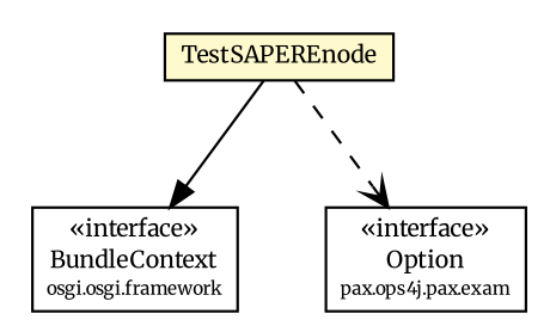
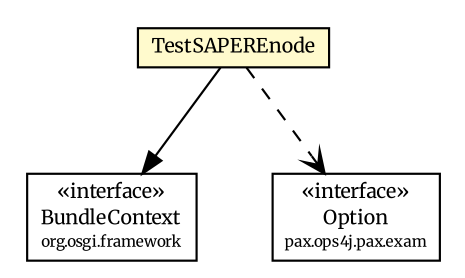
  digraph {
    fontname=Merriweather
    node [fontcolor=black fontname=Merriweather fontsize=9.0 shape=plaintext]
    edge [color=black fontcolor=black fontname=Merriweather fontsize=10.0 headport=p labelfontname=Helvetica labelfontsize=10 tailport=p]
    n1 [label=<<table border="0" cellborder="1" cellspacing="0" cellpadding="2" port="p" bgcolor="lemonChiffon" href="./TestSAPEREnode.html"> 		<tr><td><table border="0" cellspacing="0" cellpadding="1"> 			<tr><td> TestSAPEREnode </td></tr> 		</table></td></tr> 		</table>>]
-   n2 [label=<<table border="0" cellborder="1" cellspacing="0" cellpadding="2" port="p" href="http://java.sun.com/j2se/1.4.2/docs/api/org/osgi/framework/BundleContext.html"> 		<tr><td><table border="0" cellspacing="0" cellpadding="1"> 			<tr><td> &laquo;interface&raquo; </td></tr> 			<tr><td> BundleContext </td></tr> 			<tr><td><font point-size="7.0"> osgi.osgi.framework </font></td></tr> 		</table></td></tr> 		</table>>]
+   n2 [label=<<table border="0" cellborder="1" cellspacing="0" cellpadding="2" port="p" href="http://java.sun.com/j2se/1.4.2/docs/api/org/osgi/framework/BundleContext.html"> 		<tr><td><table border="0" cellspacing="0" cellpadding="1"> 			<tr><td> &laquo;interface&raquo; </td></tr> 			<tr><td> BundleContext </td></tr> 			<tr><td><font point-size="7.0"> org.osgi.framework </font></td></tr> 		</table></td></tr> 		</table>>]
    n3 [label=<<table border="0" cellborder="1" cellspacing="0" cellpadding="2" port="p" href="http://java.sun.com/j2se/1.4.2/docs/api/org/ops4j/pax/exam/Option.html"> 		<tr><td><table border="0" cellspacing="0" cellpadding="1"> 			<tr><td> &laquo;interface&raquo; </td></tr> 			<tr><td> Option </td></tr> 			<tr><td><font point-size="7.0"> pax.ops4j.pax.exam </font></td></tr> 		</table></td></tr> 		</table>>]
    n1 -> n2 [arrowhead=normal]
    n1 -> n3 [arrowhead=vee style=dashed]
  }
